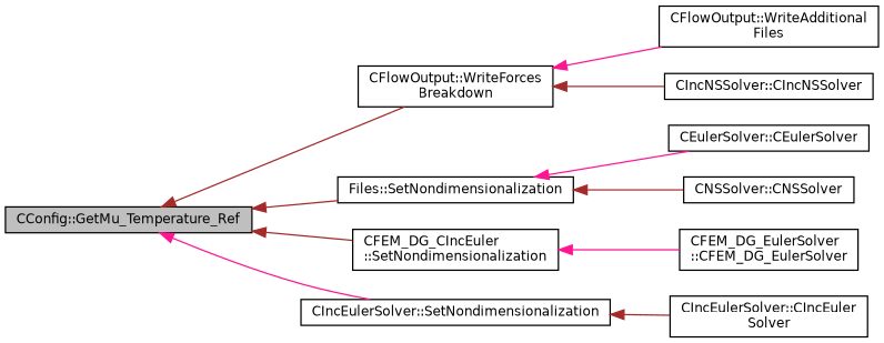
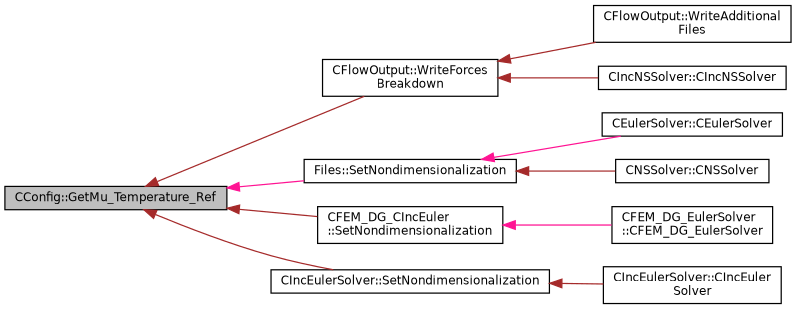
  digraph {
    rankdir=LR
    node [color=black fillcolor=white fontname=Helvetica fontsize=10 shape=record style=filled]
    edge [color=brown dir=back fontname=Helvetica fontsize=10 labelfontname=Helvetica labelfontsize=10 style=solid]
    n1 [fillcolor=grey75 fontcolor=black height=0.2 label="CConfig::GetMu_Temperature_Ref" width=0.4]
    n2 [height=0.2 label="CFlowOutput::WriteForces\lBreakdown" width=0.4]
    n3 [height=0.2 label="Files::SetNondimensionalization" width=0.4]
    n4 [height=0.2 label="CFEM_DG_CIncEuler\l::SetNondimensionalization" width=0.4]
    n5 [height=0.2 label="CIncEulerSolver::SetNondimensionalization" width=0.4]
    n6 [height=0.2 label="CFlowOutput::WriteAdditional\lFiles" width=0.4]
    n7 [height=0.2 label="CIncNSSolver::CIncNSSolver" width=0.4]
    n8 [height=0.2 label="CEulerSolver::CEulerSolver" width=0.4]
    n9 [height=0.2 label="CNSSolver::CNSSolver" width=0.4]
    n10 [height=0.2 label="CFEM_DG_EulerSolver\l::CFEM_DG_EulerSolver" width=0.4]
    n11 [height=0.2 label="CIncEulerSolver::CIncEuler\lSolver" width=0.4]
    n1 -> n2
-   n1 -> n3
+   n1 -> n3 [color=deeppink]
    n1 -> n4
-   n1 -> n5 [color=deeppink]
-   n2 -> n6 [color=deeppink]
+   n1 -> n5
+   n2 -> n6
    n2 -> n7
    n3 -> n8 [color=deeppink]
    n3 -> n9
    n4 -> n10 [color=deeppink]
    n5 -> n11
  }
